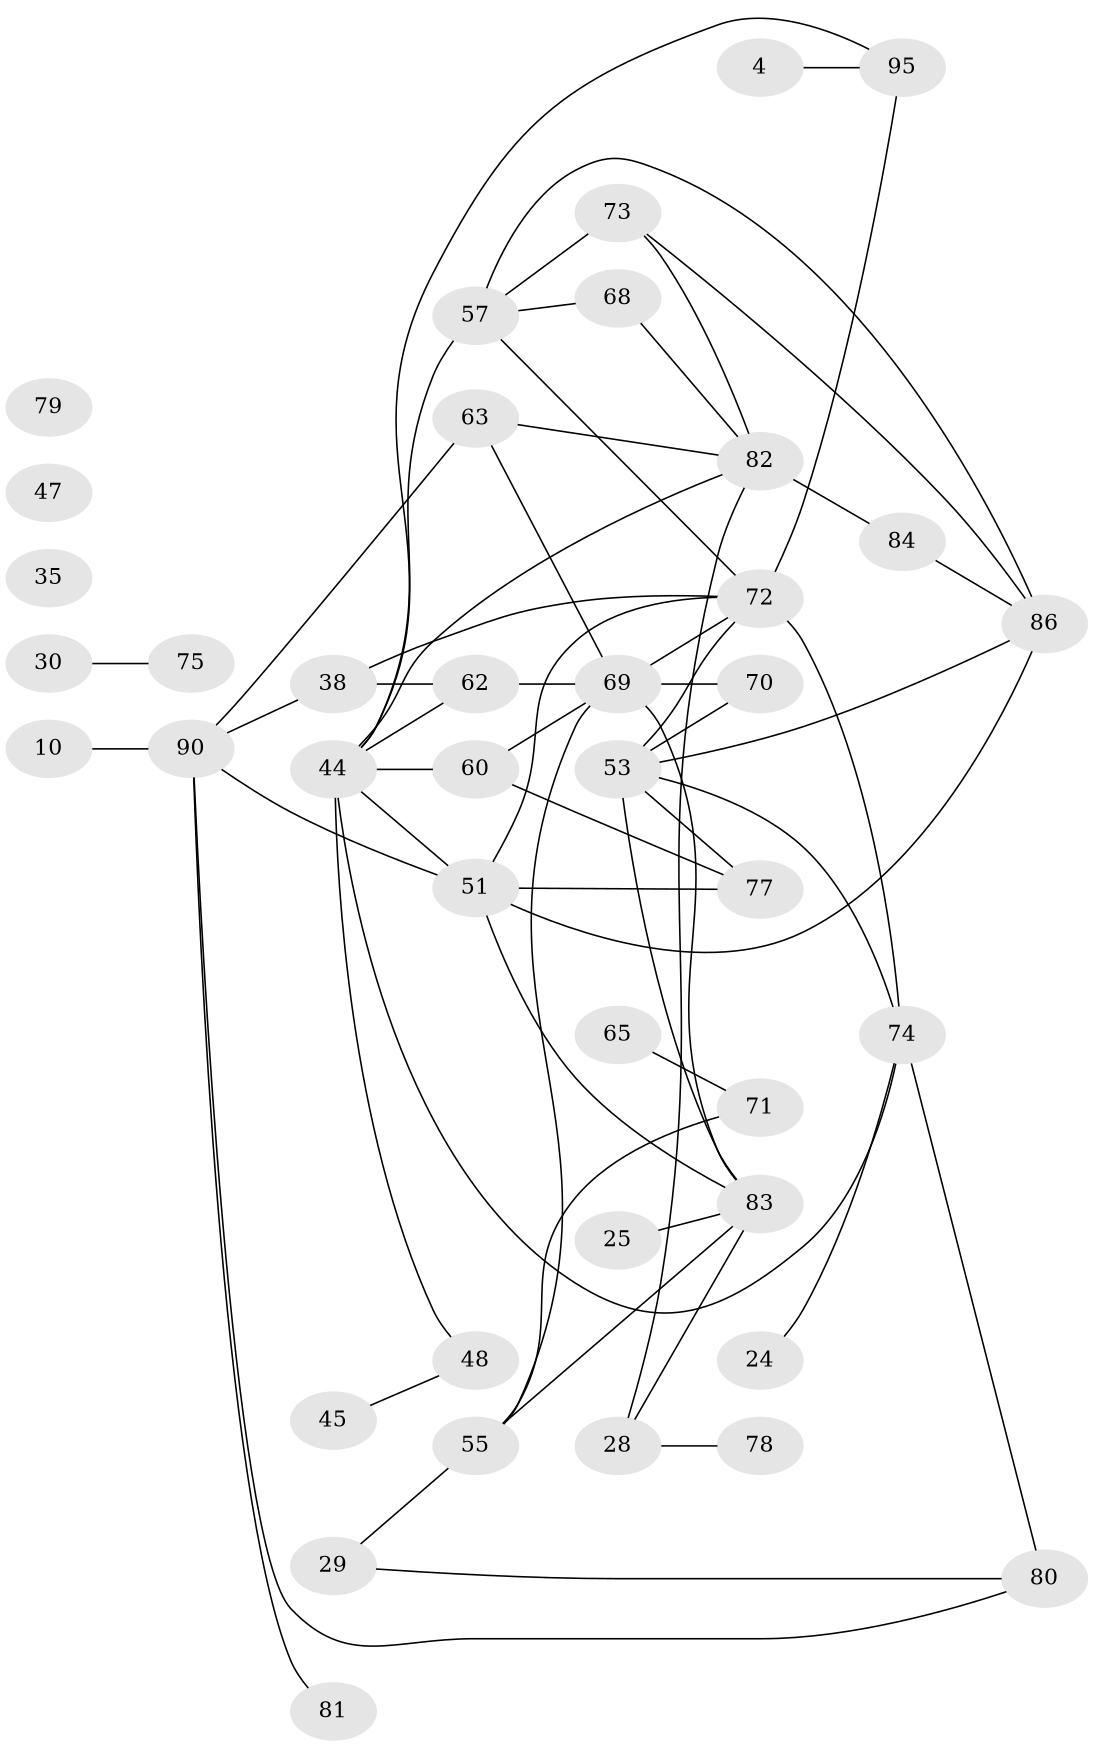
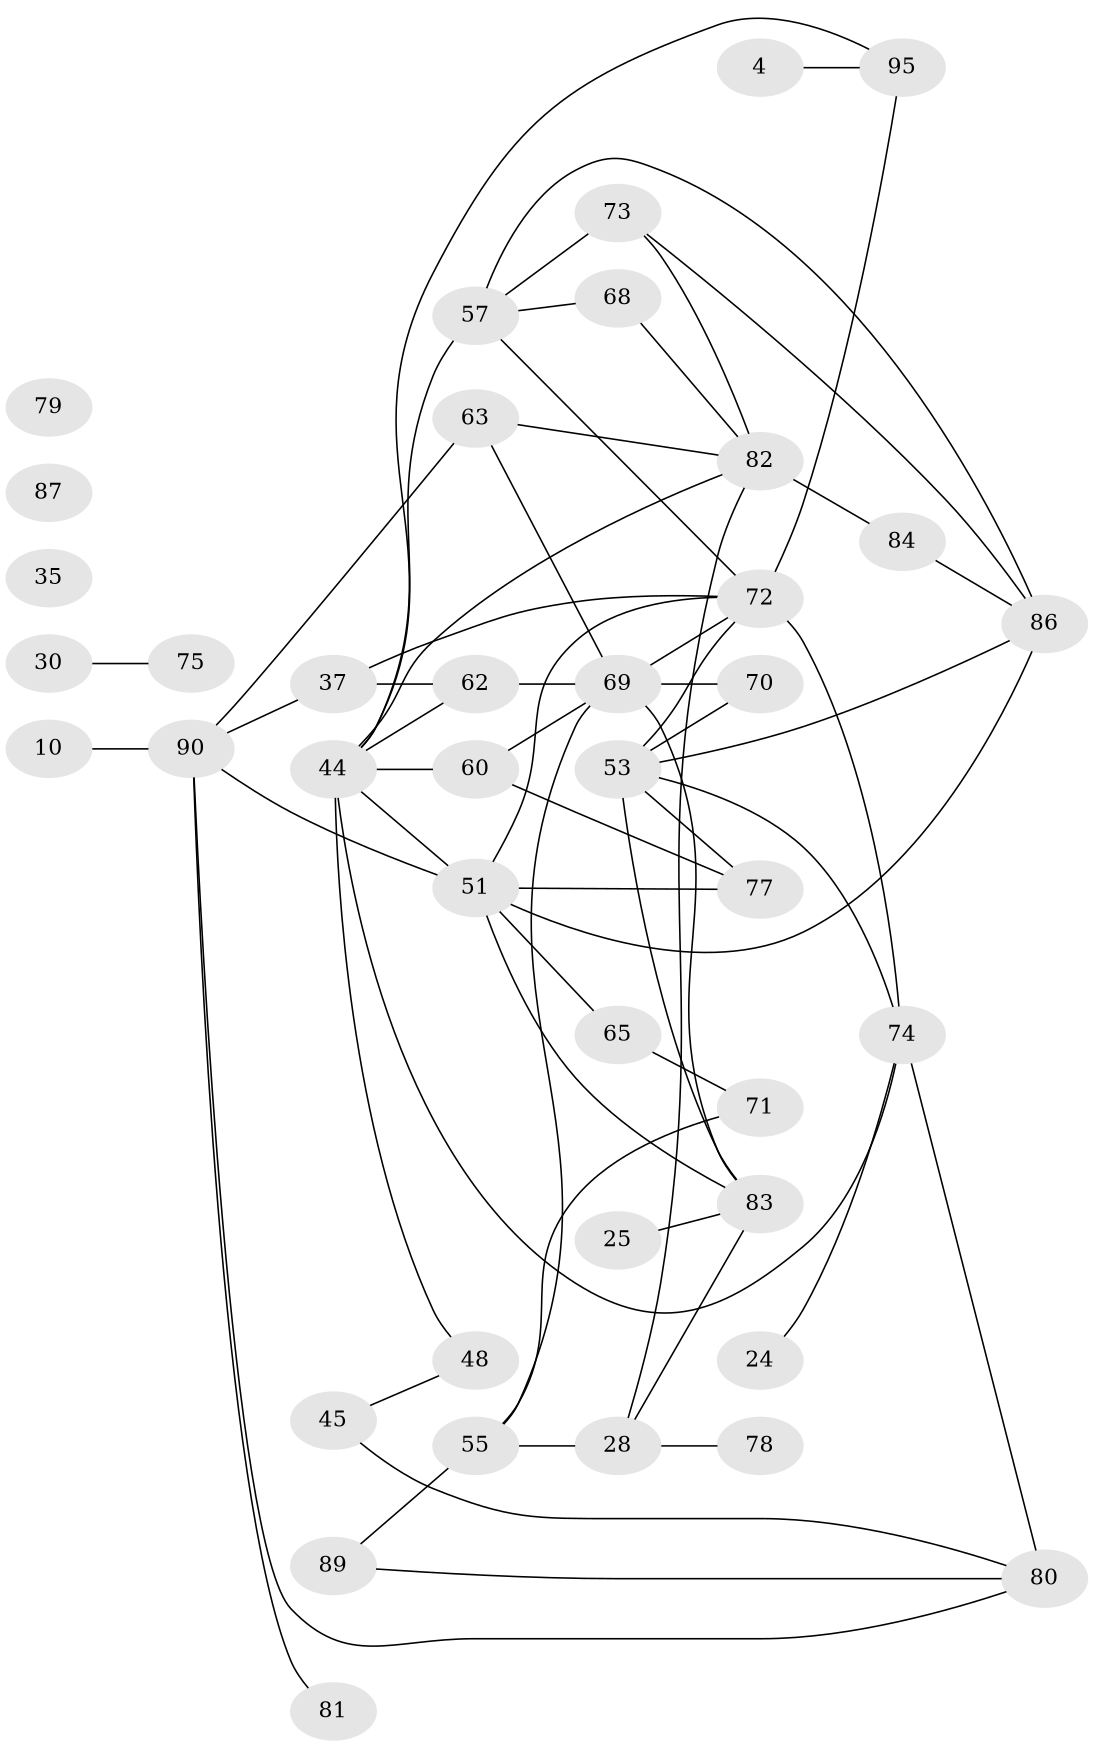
  graph {
    rankdir=LR
    node [color=gray90 style=filled]
    n1 [label=95]
    4
    n3 [label=90]
    10
-   37 [super="+28" label=38]
+   37 [super="+28"]
    51 [super="+8+46"]
    63
    80 [super="+64"]
    81
    62 [super="+11"]
    72 [super="+54+16"]
    83
    65
    77
    86 [super="+13+14+74"]
    82 [super="+60+5"]
    69 [super="+23+66"]
    70 [super="+50"]
    n19 [label=74 super="+36+18"]
    24
    25
    55 [super="+38+52"]
    n23 [label=28 super="+12+49"]
    71
-   29
+   29 [label=89]
    30
    75
    35
    44 [super="+1+34+42"]
    48
    57 [super="+33"]
    n32 [label=60 super="+26"]
    68
    73 [super="+7"]
    84
    45
-   47
+   47 [label=87]
    53 [super="+3"]
    78
    79
    4 -- n1
    n3 -- 37 [weight=2]
    n3 -- 51
    n3 -- 63
    n3 -- 80
    n3 -- 81
    10 -- n3
    37 -- 62
    37 -- 72 [weight=2]
    51 -- 72
    51 -- 83
+   51 -- 65
    51 -- 77
    51 -- 86
    63 -- 82
    63 -- 69
    62 -- 69
    72 -- n1
    72 -- n19
    65 -- 71
    82 -- 84
    69 -- 72 [weight=2]
    69 -- 83
    69 -- 70
    n19 -- 80
    24 -- n19
    25 -- 83
    55 -- 69
-   55 -- 83
+   55 -- n23
    55 -- 71 [weight=2]
    n23 -- 83
    n23 -- 82
    n23 -- 78
    29 -- 80 [weight=3]
    29 -- 55
    30 -- 75
    44 -- n1
    44 -- 51 [weight=2]
    44 -- 62
    44 -- 82
    44 -- n19
    44 -- 48
    44 -- 57 [weight=2]
    44 -- n32
    57 -- 72
    57 -- 86
    57 -- 68
    57 -- 73
    n32 -- 77
    n32 -- 69
    68 -- 82
    73 -- 86 [weight=2]
    73 -- 82
    84 -- 86
+   45 -- 80
    45 -- 48
    53 -- 72
    53 -- 83
    53 -- 77
    53 -- 86 [weight=3]
    53 -- 70 [weight=3]
    53 -- n19 [weight=3]
  }
